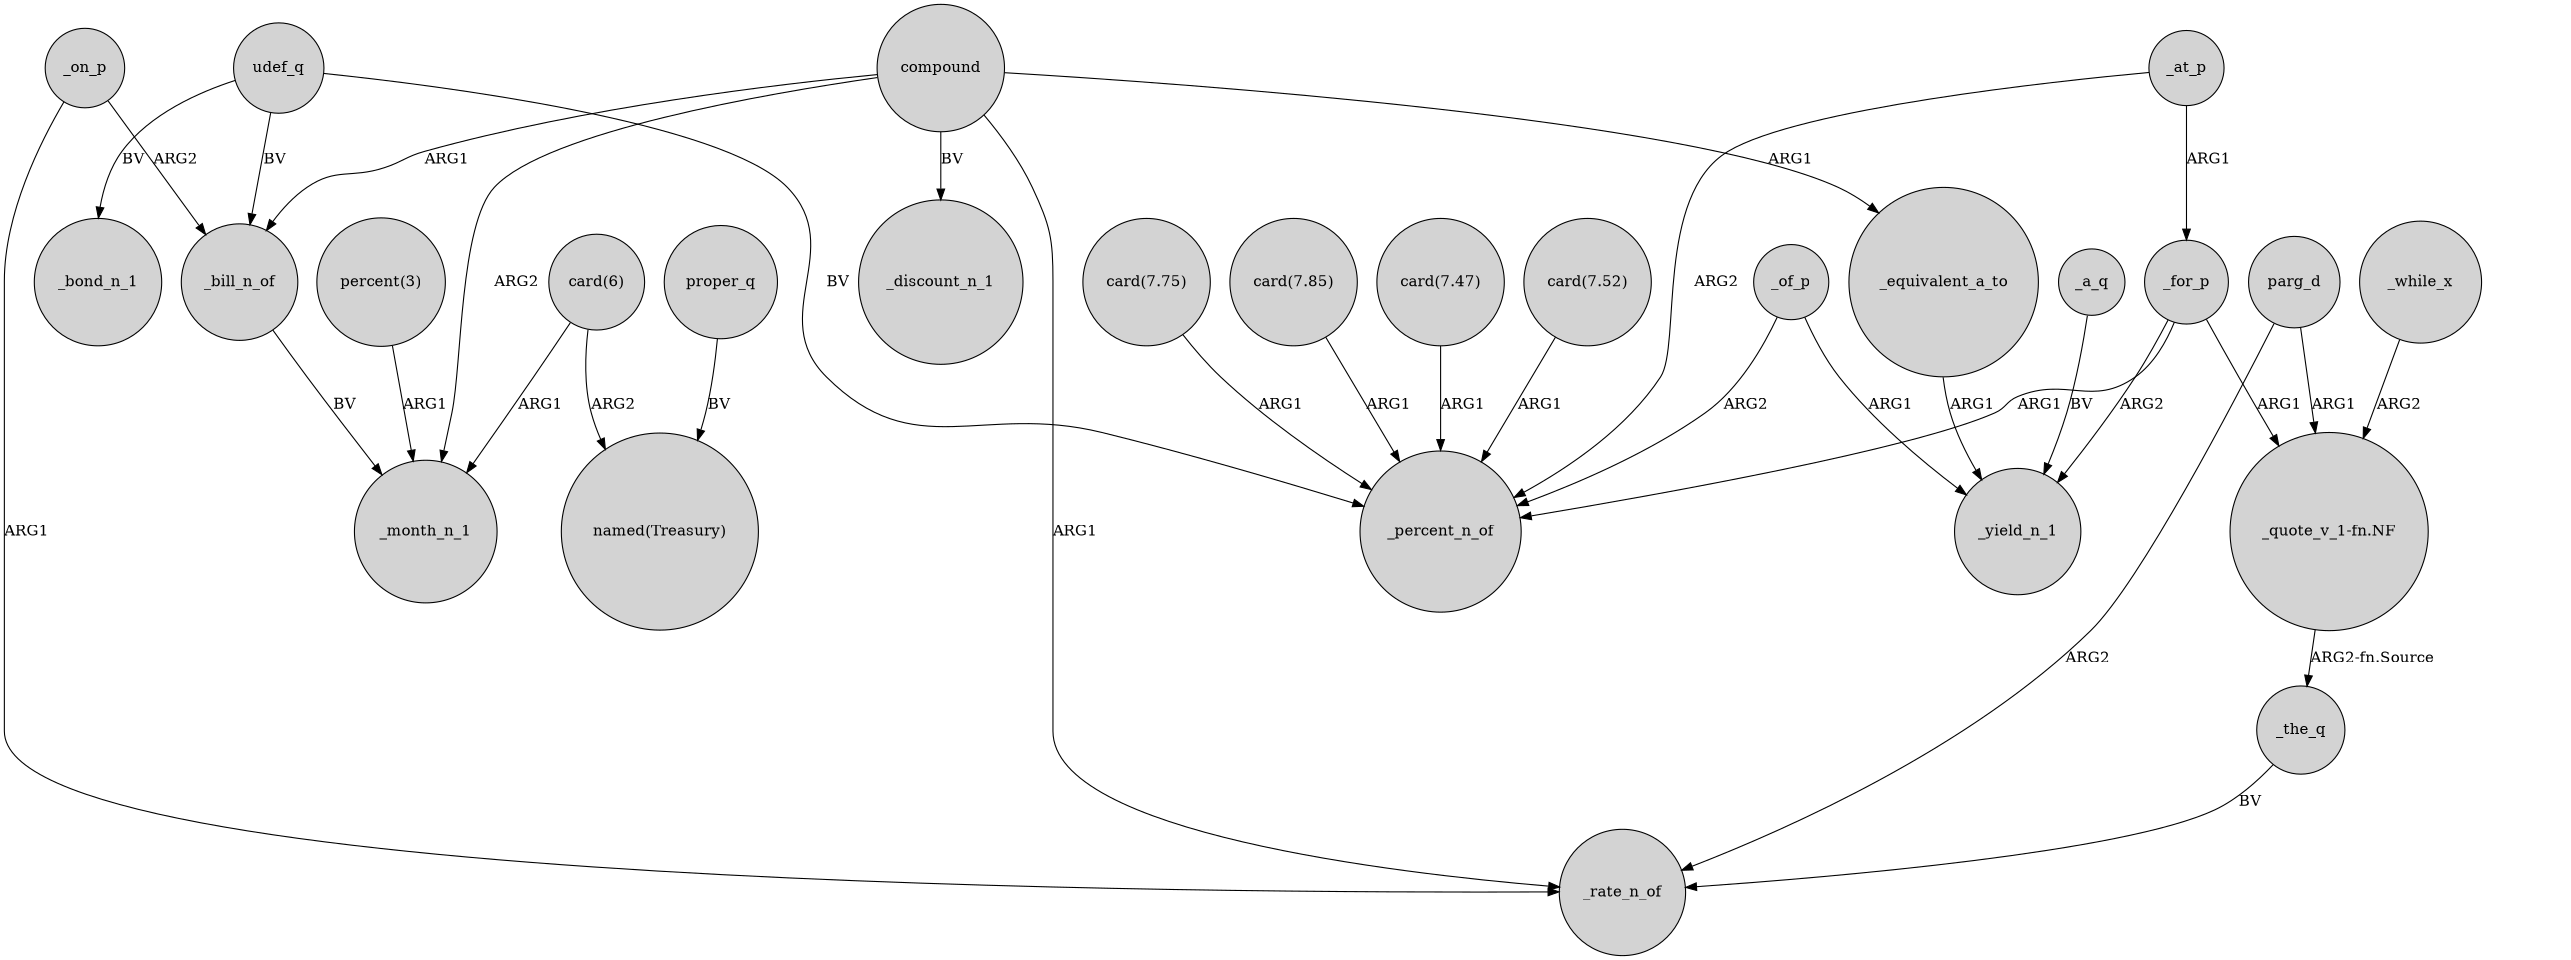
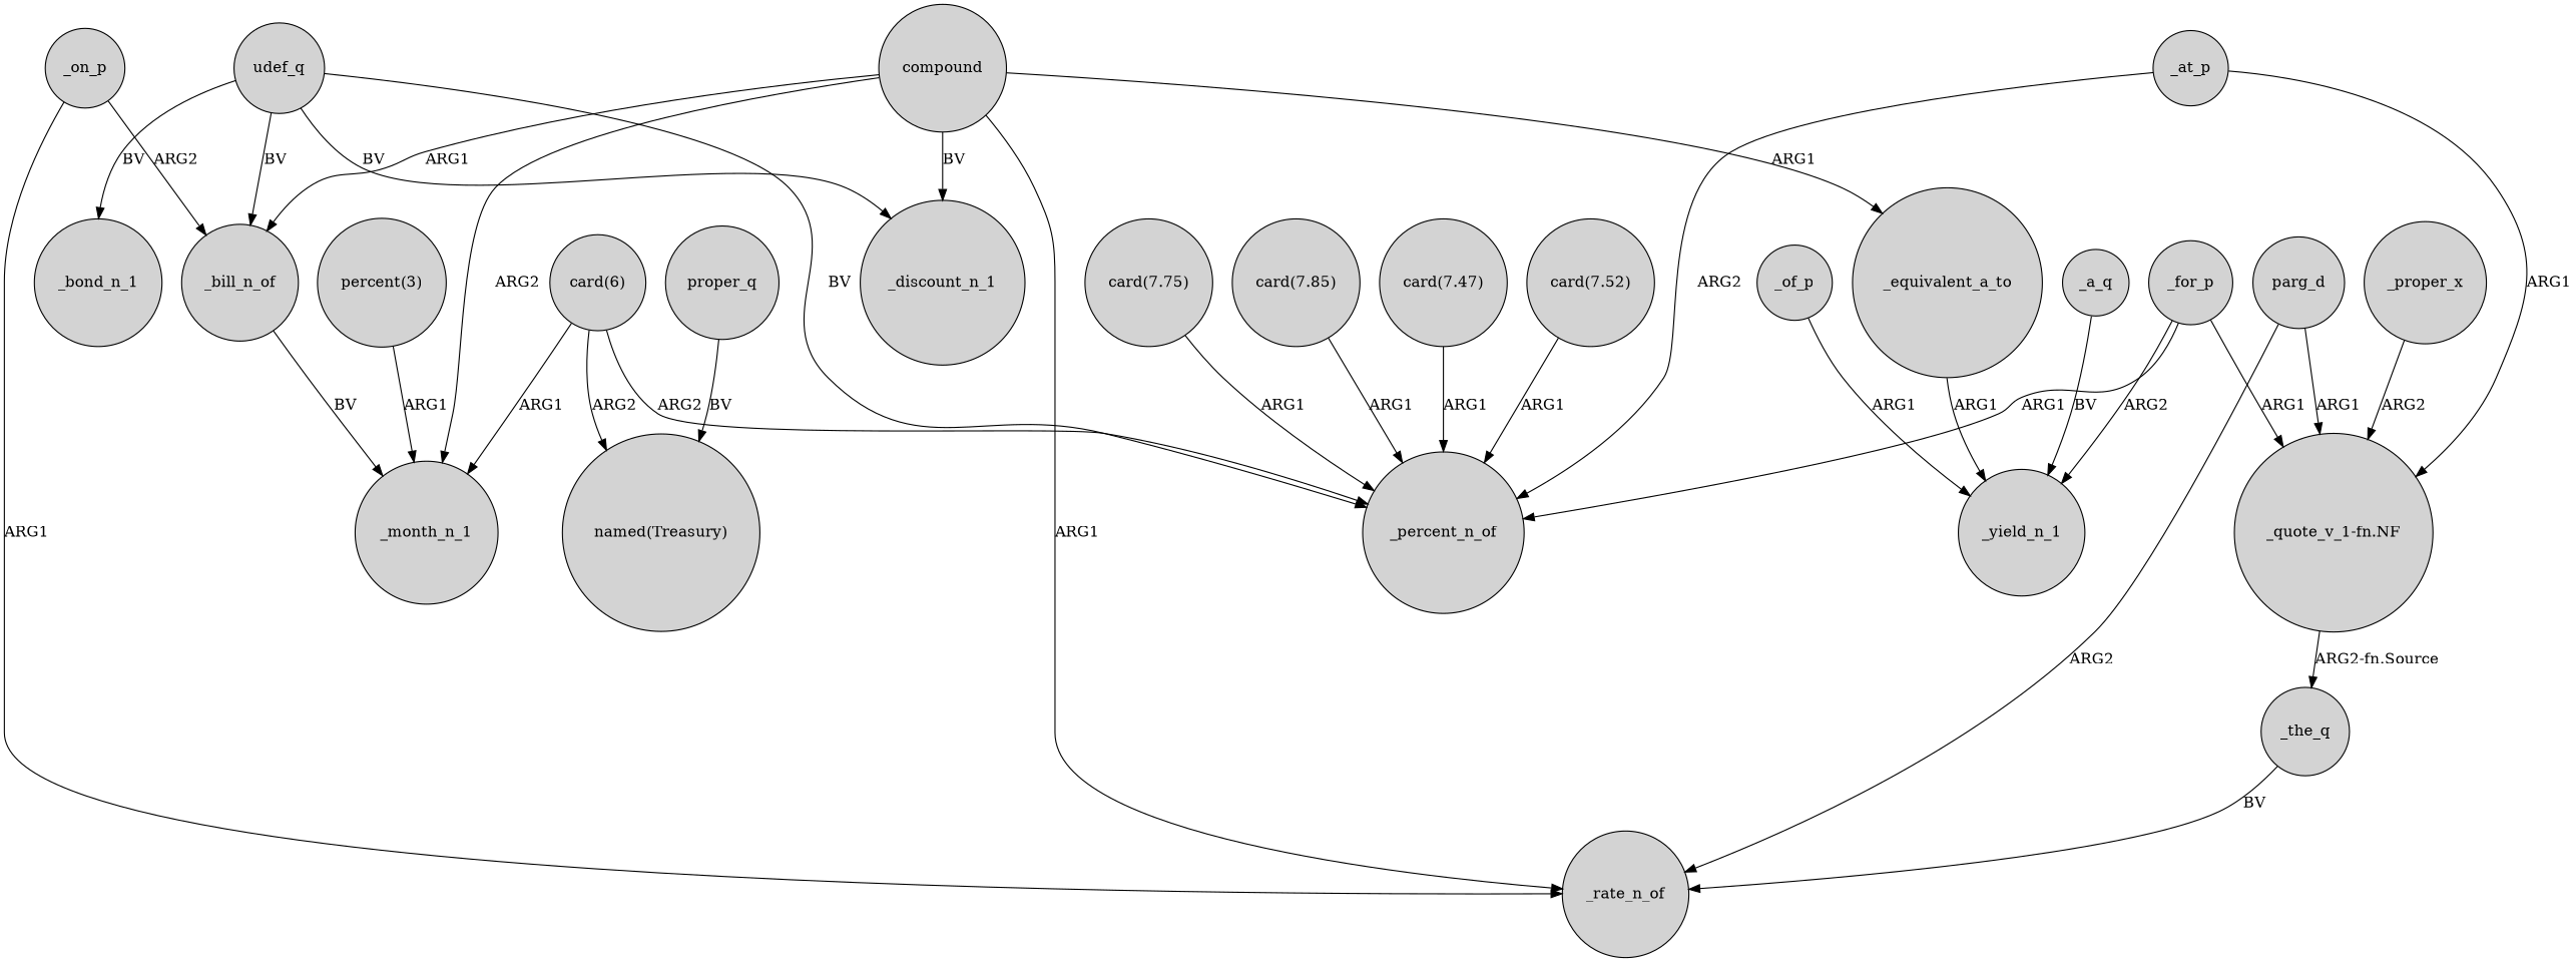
  digraph {
    node [shape=circle style=filled]
    compound
    _month_n_1
    _bill_n_of
    _rate_n_of
    _discount_n_1
    _equivalent_a_to
    _yield_n_1
    "card(7.52)"
    _percent_n_of
    _a_q
    udef_q
    _bond_n_1
    _at_p
    "_quote_v_1-fn.NF"
    _the_q
    parg_d
    _of_p
    "card(7.85)"
    _for_p
    proper_q
    "named(Treasury)"
    _on_p
-   _while_x
+   _while_x [label=_proper_x]
    "card(7.47)"
    "card(6)"
    "card(7.75)"
    n27 [label="percent(3)"]
    compound -> _month_n_1 [label=ARG2]
    compound -> _bill_n_of [label=ARG1]
    compound -> _rate_n_of [label=ARG1]
    compound -> _discount_n_1 [label=BV]
    compound -> _equivalent_a_to [label=ARG1]
    _bill_n_of -> _month_n_1 [label=BV]
    _equivalent_a_to -> _yield_n_1 [label=ARG1]
    "card(7.52)" -> _percent_n_of [label=ARG1]
    _a_q -> _yield_n_1 [label=BV]
    udef_q -> _bill_n_of [label=BV]
+   udef_q -> _discount_n_1 [label=BV]
    udef_q -> _percent_n_of [label=BV]
    udef_q -> _bond_n_1 [label=BV]
    _at_p -> _percent_n_of [label=ARG2]
-   _at_p -> _for_p [label=ARG1]
+   _at_p -> "_quote_v_1-fn.NF" [label=ARG1]
    "_quote_v_1-fn.NF" -> _the_q [label="ARG2-fn.Source"]
    _the_q -> _rate_n_of [label=BV]
    parg_d -> _rate_n_of [label=ARG2]
    parg_d -> "_quote_v_1-fn.NF" [label=ARG1]
    _of_p -> _yield_n_1 [label=ARG1]
-   _of_p -> _percent_n_of [label=ARG2]
+   "card(6)" -> _percent_n_of [label=ARG2]
    "card(7.85)" -> _percent_n_of [label=ARG1]
    _for_p -> _yield_n_1 [label=ARG2]
    _for_p -> _percent_n_of [label=ARG1]
    _for_p -> "_quote_v_1-fn.NF" [label=ARG1]
    proper_q -> "named(Treasury)" [label=BV]
    _on_p -> _bill_n_of [label=ARG2]
    _on_p -> _rate_n_of [label=ARG1]
    _while_x -> "_quote_v_1-fn.NF" [label=ARG2]
    "card(7.47)" -> _percent_n_of [label=ARG1]
    "card(6)" -> _month_n_1 [label=ARG1]
    "card(6)" -> "named(Treasury)" [label=ARG2]
    "card(7.75)" -> _percent_n_of [label=ARG1]
    n27 -> _month_n_1 [label=ARG1]
  }
